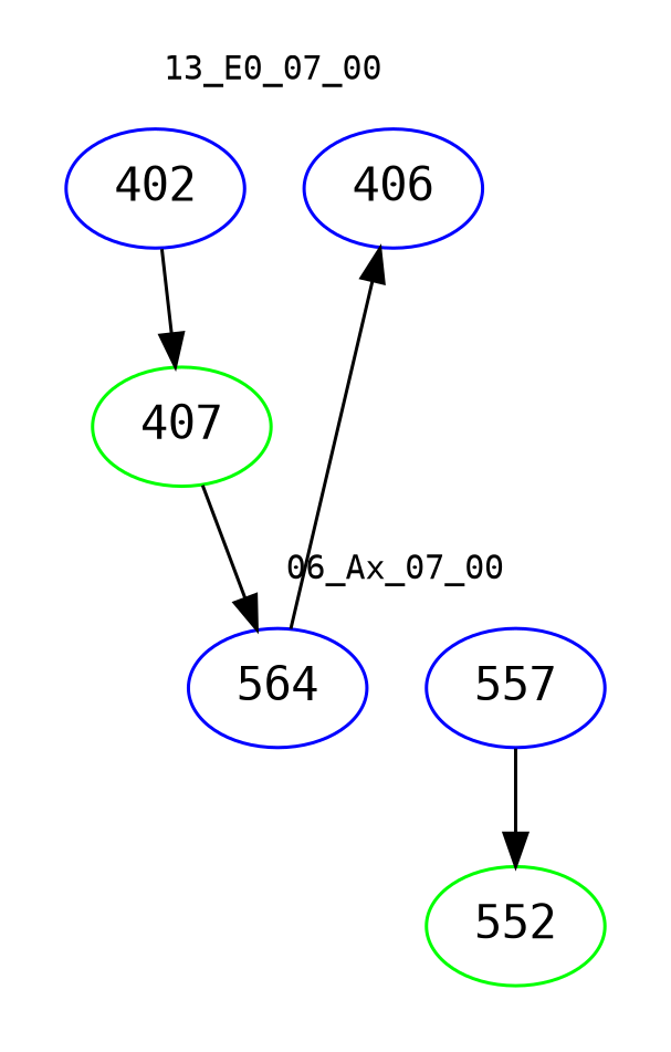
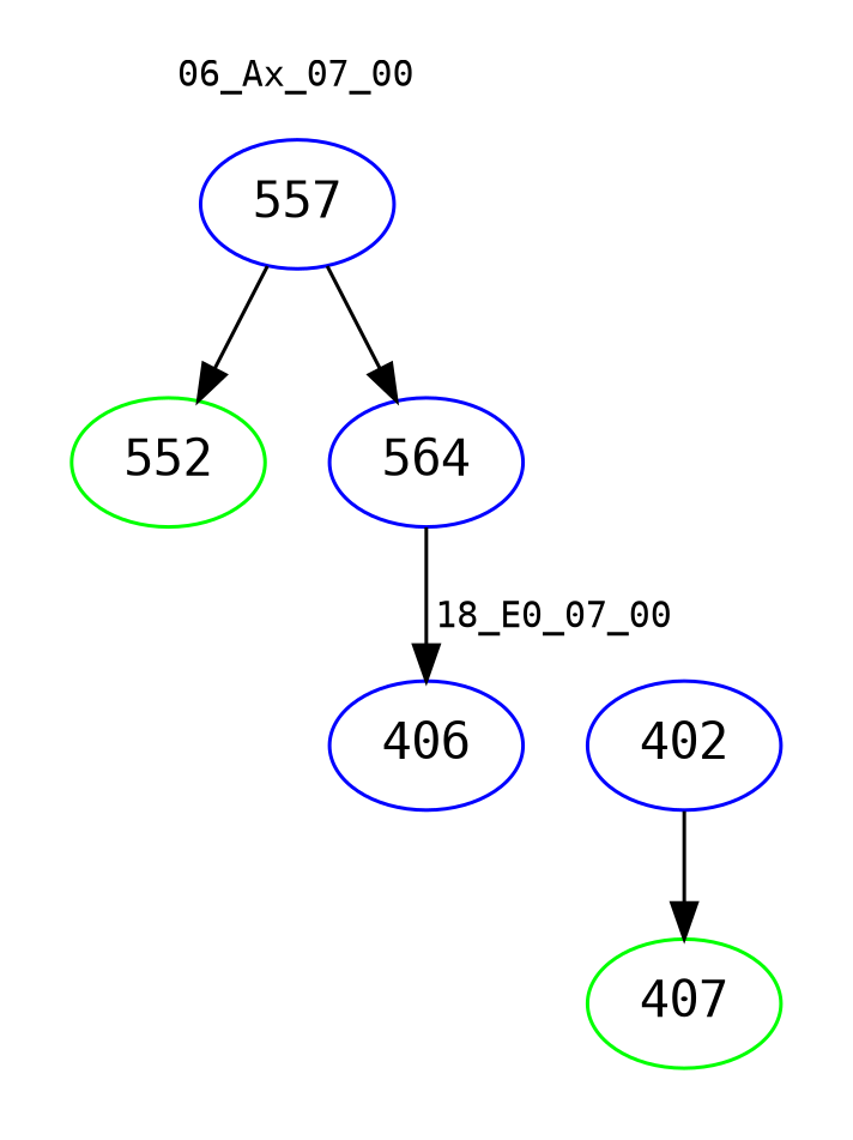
  digraph {
    fontname="DejaVu Sans Mono"
    node [color=blue fontname="DejaVu Sans Mono"]
    edge [color=black fontname="DejaVu Sans Mono"]
    n1 [label=557]
    n2 [color=green label=552]
    n3 [label=564]
    n4 [label=402]
    n5 [label=406]
    n6 [color=green label=407]
    subgraph cluster_1 {
      color=white
      fontsize=10
      label="06_Ax_07_00"
      n1
      n2
      n3
    }
    subgraph cluster_2 {
      color=white
      fontsize=10
-     label="13_E0_07_00"
+     label="18_E0_07_00"
      n4
      n5
      n6
    }
    n1 -> n2
-   n6 -> n3
+   n1 -> n3
    n3 -> n5
    n4 -> n6
  }
